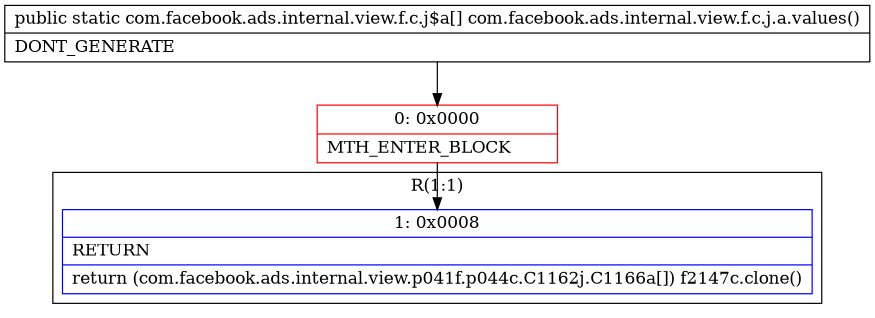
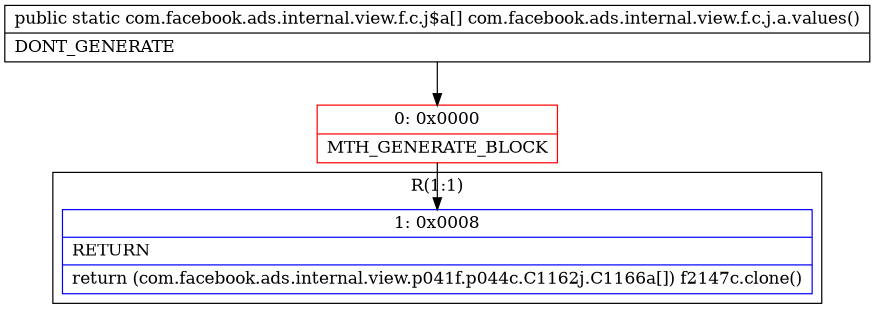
  digraph {
    node [shape=record]
    n1 [color=blue label="{1\:\ 0x0008|RETURN\l|return (com.facebook.ads.internal.view.p041f.p044c.C1162j.C1166a[]) f2147c.clone()\l}"]
-   n2 [color=red label="{0\:\ 0x0000|MTH_ENTER_BLOCK\l}"]
+   n2 [color=red label="{0\:\ 0x0000|MTH_GENERATE_BLOCK\l}"]
    n3 [label="{public static com.facebook.ads.internal.view.f.c.j$a[] com.facebook.ads.internal.view.f.c.j.a.values()  | DONT_GENERATE\l}"]
    subgraph cluster_1 {
      label="R(1:1)"
      n1
    }
    n2 -> n1
    n3 -> n2
  }
